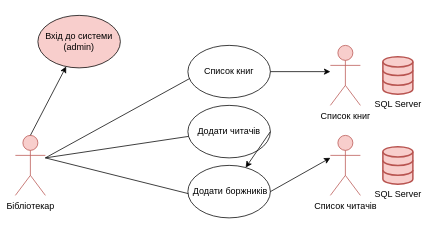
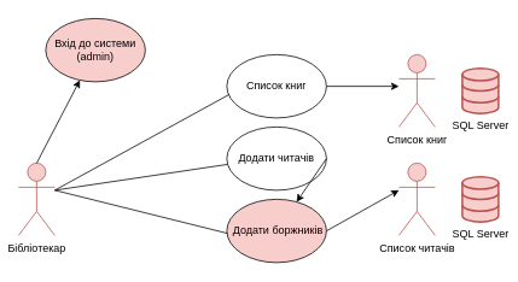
  <mxCell id="0" />
  <mxCell id="1" parent="0" />
  <mxCell id="2" value="Бібліотекар" style="shape=umlActor;verticalLabelPosition=bottom;verticalAlign=top;html=1;outlineConnect=0;fillColor=#f8cecc;strokeColor=#b85450;perimeter=rectanglePerimeter;labelPosition=center;align=center;" vertex="1" parent="1"><mxGeometry x="20" y="180" width="40" height="80" as="geometry" /></mxCell>
  <mxCell id="3" value="" style="endArrow=classic;html=1;rounded=0;" edge="1" parent="1" target="4"><mxGeometry width="50" height="50" relative="1" as="geometry"><mxPoint x="40" y="180" as="sourcePoint" /><mxPoint x="100" y="100" as="targetPoint" /><Array as="points" /></mxGeometry></mxCell>
  <mxCell id="4" value="Вхід до системи&lt;br&gt;(admin)" style="ellipse;whiteSpace=wrap;html=1;fillColor=#f8cecc;" vertex="1" parent="1"><mxGeometry x="50" y="20" width="110" height="70" as="geometry" /></mxCell>
  <mxCell id="5" value="" style="endArrow=classic;html=1;rounded=0;" edge="1" parent="1"><mxGeometry width="50" height="50" relative="1" as="geometry"><mxPoint x="60" y="210" as="sourcePoint" /><mxPoint x="260" y="100" as="targetPoint" /></mxGeometry></mxCell>
  <mxCell id="6" value="" style="endArrow=classic;html=1;rounded=0;" edge="1" parent="1"><mxGeometry width="50" height="50" relative="1" as="geometry"><mxPoint x="60" y="210" as="sourcePoint" /><mxPoint x="260" y="180" as="targetPoint" /></mxGeometry></mxCell>
  <mxCell id="7" value="" style="endArrow=classic;html=1;rounded=0;" edge="1" parent="1"><mxGeometry width="50" height="50" relative="1" as="geometry"><mxPoint x="60" y="210" as="sourcePoint" /><mxPoint x="260" y="260" as="targetPoint" /></mxGeometry></mxCell>
  <mxCell id="8" value="Список книг" style="ellipse;whiteSpace=wrap;html=1;" vertex="1" parent="1"><mxGeometry x="250" y="60" width="110" height="70" as="geometry" /></mxCell>
  <mxCell id="9" value="Додати читачів" style="ellipse;whiteSpace=wrap;html=1;" vertex="1" parent="1"><mxGeometry x="250" y="140" width="110" height="70" as="geometry" /></mxCell>
- <mxCell id="10" value="&amp;nbsp;Додати боржників" style="ellipse;whiteSpace=wrap;html=1;" vertex="1" parent="1"><mxGeometry x="250" y="220" width="110" height="70" as="geometry" /></mxCell>
+ <mxCell id="10" value="&amp;nbsp;Додати боржників" style="ellipse;whiteSpace=wrap;html=1;fillColor=#f8cecc;" vertex="1" parent="1"><mxGeometry x="250" y="220" width="110" height="70" as="geometry" /></mxCell>
  <mxCell id="11" value="SQL Server&lt;br&gt;" style="html=1;verticalLabelPosition=bottom;align=center;labelBackgroundColor=#ffffff;verticalAlign=top;strokeWidth=2;strokeColor=#b85450;shadow=0;dashed=0;shape=mxgraph.ios7.icons.data;fillColor=#f8cecc;" vertex="1" parent="1"><mxGeometry x="510" y="195" width="40" height="50" as="geometry" /></mxCell>
  <mxCell id="12" value="Список читачів&lt;br&gt;" style="shape=umlActor;verticalLabelPosition=bottom;verticalAlign=top;html=1;outlineConnect=0;fillColor=#f8cecc;strokeColor=#b85450;perimeter=rectanglePerimeter;labelPosition=center;align=center;" vertex="1" parent="1"><mxGeometry x="440" y="180" width="40" height="80" as="geometry" /></mxCell>
  <mxCell id="13" value="" style="endArrow=classic;html=1;rounded=0;exitX=1;exitY=0.5;exitDx=0;exitDy=0;" edge="1" parent="1" source="9" target="10"><mxGeometry width="50" height="50" relative="1" as="geometry"><mxPoint x="354" y="220" as="sourcePoint" /><mxPoint x="404" y="170" as="targetPoint" /></mxGeometry></mxCell>
  <mxCell id="14" value="" style="endArrow=classic;html=1;rounded=0;exitX=1;exitY=0.5;exitDx=0;exitDy=0;" edge="1" parent="1" source="10"><mxGeometry width="50" height="50" relative="1" as="geometry"><mxPoint x="354" y="220" as="sourcePoint" /><mxPoint x="440" y="210" as="targetPoint" /></mxGeometry></mxCell>
  <mxCell id="15" value="" style="shape=image;html=1;verticalAlign=top;verticalLabelPosition=bottom;labelBackgroundColor=#ffffff;imageAspect=0;aspect=fixed;image=https://cdn1.iconfinder.com/data/icons/systemui/21/chain-128.png;rotation=75;" vertex="1" parent="1"><mxGeometry x="479.61" y="204.75" width="30" height="30" as="geometry" /></mxCell>
  <mxCell id="16" value="" style="endArrow=classic;html=1;rounded=0;exitX=1;exitY=0.5;exitDx=0;exitDy=0;" edge="1" parent="1" source="8"><mxGeometry width="50" height="50" relative="1" as="geometry"><mxPoint x="370" y="100" as="sourcePoint" /><mxPoint x="440" y="95" as="targetPoint" /></mxGeometry></mxCell>
  <mxCell id="17" value="Список книг" style="shape=umlActor;verticalLabelPosition=bottom;verticalAlign=top;html=1;outlineConnect=0;fillColor=#f8cecc;strokeColor=#b85450;perimeter=rectanglePerimeter;labelPosition=center;align=center;" vertex="1" parent="1"><mxGeometry x="440" y="60" width="40" height="80" as="geometry" /></mxCell>
  <mxCell id="18" value="SQL Server&lt;br&gt;" style="html=1;verticalLabelPosition=bottom;align=center;labelBackgroundColor=#ffffff;verticalAlign=top;strokeWidth=2;strokeColor=#b85450;shadow=0;dashed=0;shape=mxgraph.ios7.icons.data;fillColor=#f8cecc;" vertex="1" parent="1"><mxGeometry x="510" y="75" width="40" height="50" as="geometry" /></mxCell>
  <mxCell id="19" value="" style="shape=image;html=1;verticalAlign=top;verticalLabelPosition=bottom;labelBackgroundColor=#ffffff;imageAspect=0;aspect=fixed;image=https://cdn1.iconfinder.com/data/icons/systemui/21/chain-128.png;rotation=75;" vertex="1" parent="1"><mxGeometry x="479.61" y="84.75" width="30" height="30" as="geometry" /></mxCell>
